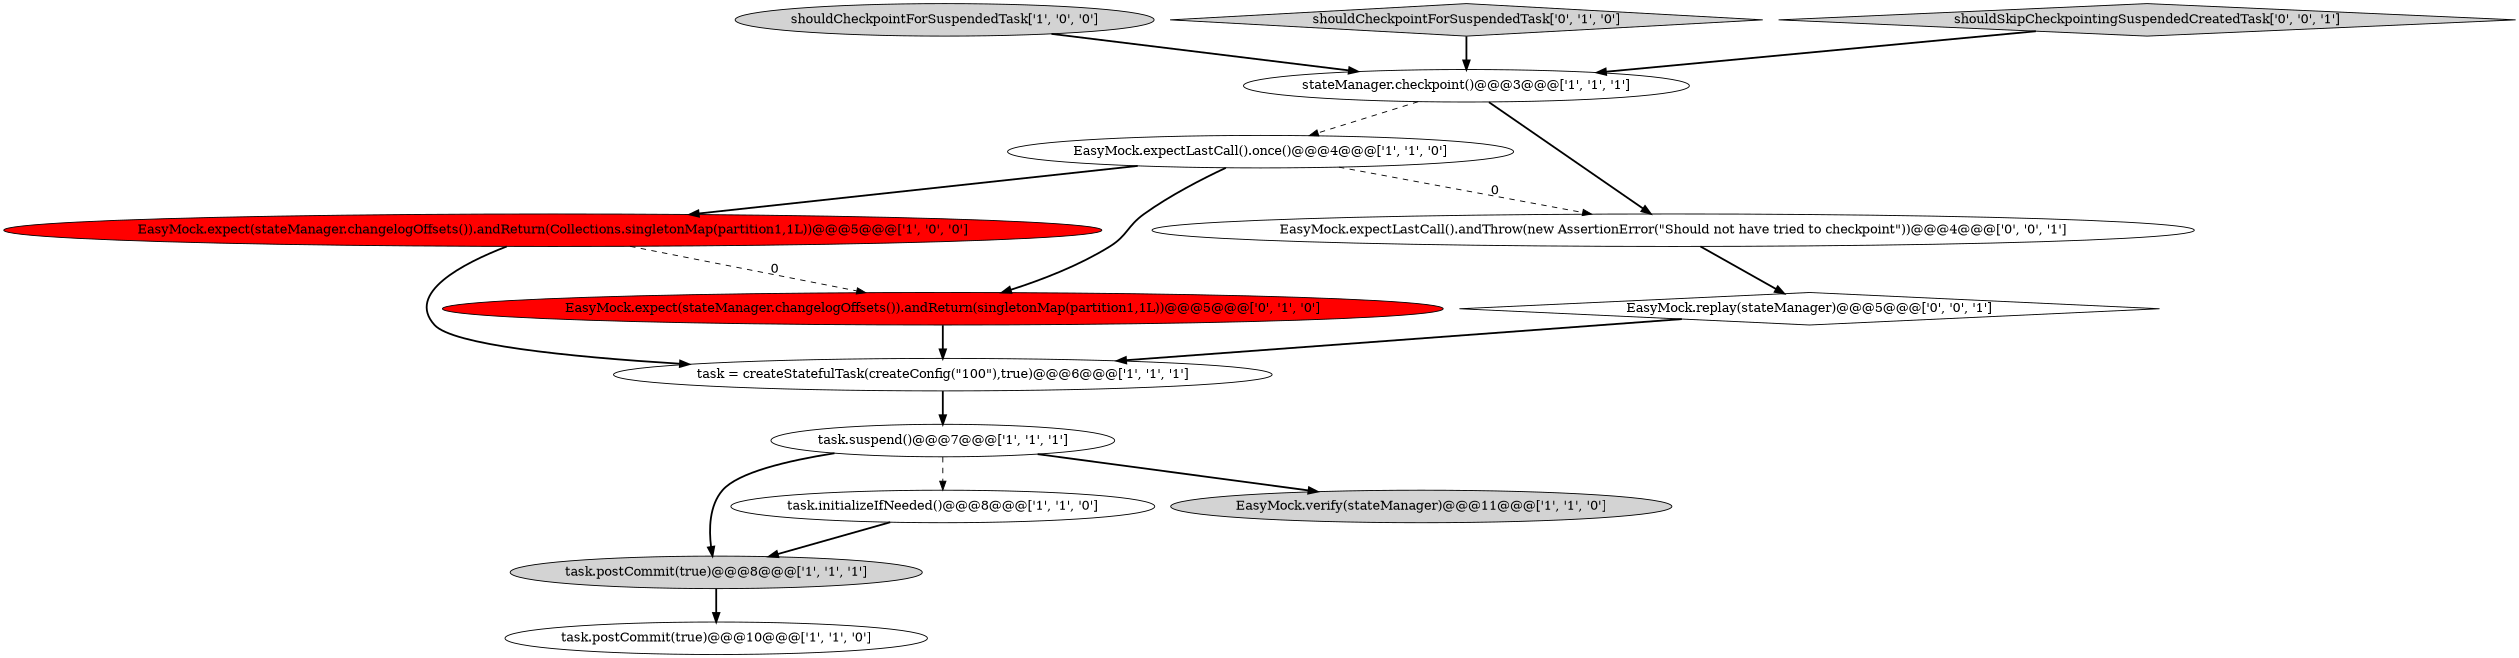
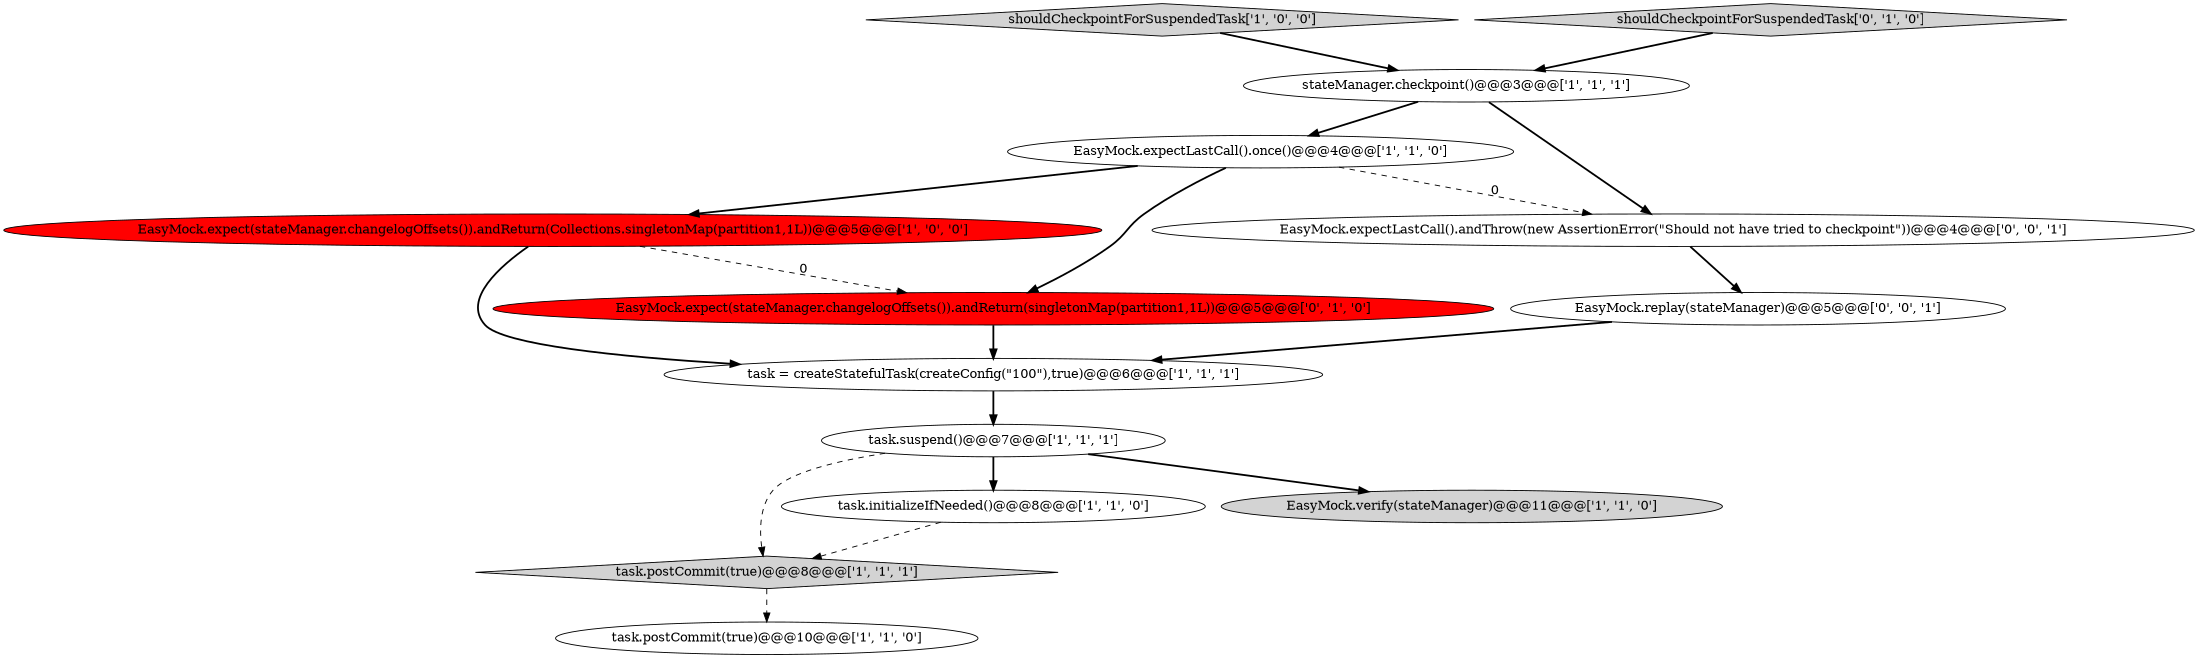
  digraph {
    node [fillcolor=white shape=ellipse style=filled]
    edge [style=bold]
-   n1 [fillcolor=lightgray label="task.postCommit(true)@@@8@@@['1', '1', '1']"]
+   n1 [fillcolor=lightgray label="task.postCommit(true)@@@8@@@['1', '1', '1']" shape=diamond]
    n2 [label="task.postCommit(true)@@@10@@@['1', '1', '0']"]
    n3 [label="task.initializeIfNeeded()@@@8@@@['1', '1', '0']"]
    n4 [fillcolor=lightgray label="EasyMock.verify(stateManager)@@@11@@@['1', '1', '0']"]
    n5 [fillcolor=red label="EasyMock.expect(stateManager.changelogOffsets()).andReturn(singletonMap(partition1,1L))@@@5@@@['0', '1', '0']"]
    n6 [label="task = createStatefulTask(createConfig(\"100\"),true)@@@6@@@['1', '1', '1']"]
    n7 [label="task.suspend()@@@7@@@['1', '1', '1']"]
-   n8 [fillcolor=lightgray label="shouldCheckpointForSuspendedTask['1', '0', '0']"]
+   n8 [fillcolor=lightgray label="shouldCheckpointForSuspendedTask['1', '0', '0']" shape=diamond]
    n9 [label="stateManager.checkpoint()@@@3@@@['1', '1', '1']"]
    n10 [label="EasyMock.expectLastCall().once()@@@4@@@['1', '1', '0']"]
    n11 [label="EasyMock.expectLastCall().andThrow(new AssertionError(\"Should not have tried to checkpoint\"))@@@4@@@['0', '0', '1']"]
-   n12 [label="EasyMock.replay(stateManager)@@@5@@@['0', '0', '1']" shape=diamond]
+   n12 [label="EasyMock.replay(stateManager)@@@5@@@['0', '0', '1']"]
    n13 [fillcolor=lightgray label="shouldCheckpointForSuspendedTask['0', '1', '0']" shape=diamond]
    n14 [fillcolor=red label="EasyMock.expect(stateManager.changelogOffsets()).andReturn(Collections.singletonMap(partition1,1L))@@@5@@@['1', '0', '0']"]
-   n15 [fillcolor=lightgray label="shouldSkipCheckpointingSuspendedCreatedTask['0', '0', '1']" shape=diamond]
-   n1 -> n2
-   n3 -> n1
+   n1 -> n2 [style=dashed]
+   n3 -> n1 [style=dashed]
    n5 -> n6
    n6 -> n7
-   n7 -> n1
-   n7 -> n3 [style=dashed]
+   n7 -> n1 [style=dashed]
+   n7 -> n3
    n7 -> n4
    n8 -> n9
-   n9 -> n10 [style=dashed]
+   n9 -> n10
    n9 -> n11
    n10 -> n5
    n10 -> n11 [label=0 style=dashed]
    n10 -> n14
    n11 -> n12
    n12 -> n6
    n13 -> n9
    n14 -> n5 [label=0 style=dashed]
    n14 -> n6
-   n15 -> n9
  }
